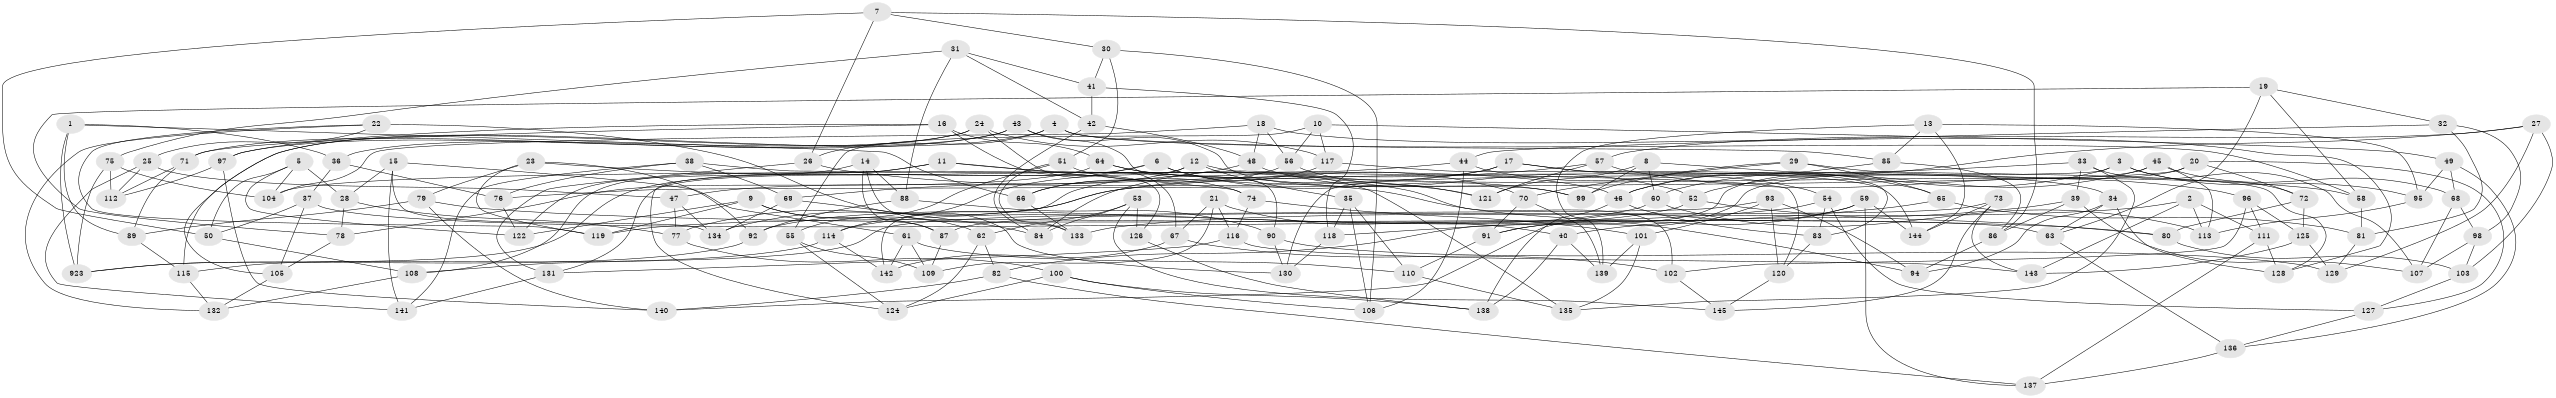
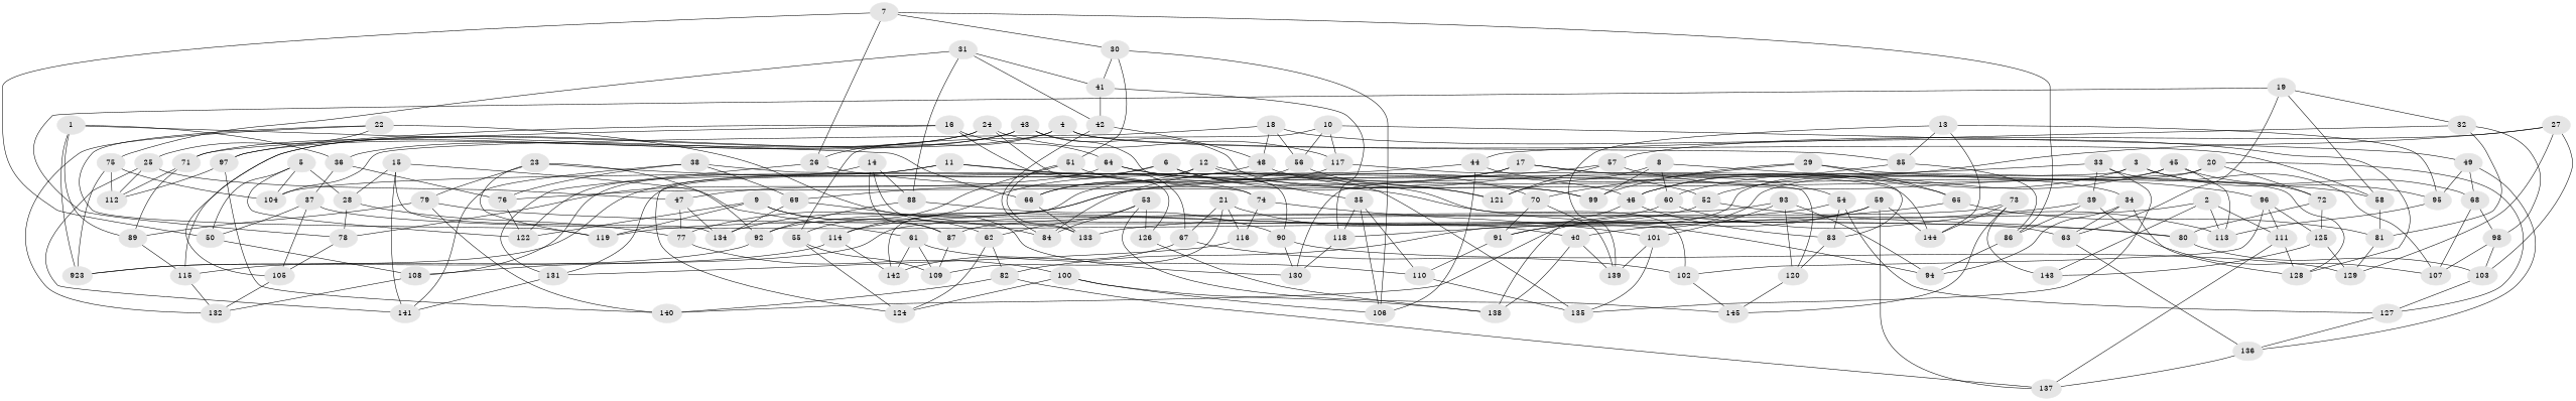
  graph {
    node [color=gray90 style=filled]
    1
    36
    66
    89
    n5 [label=923]
    76
    37
    133
    115
    2
    111
    113
    143
    128
    137
    3
    60
    72
    95
    130
    92
    80
    125
    4
    26
    58
    85
    121
    131
    81
    86
    46
    132
    5
    28
    50
    104
    122
    78
    77
    108
    6
    99
    102
    114
    145
    142
    7
    30
    41
    51
    106
    94
    8
    34
    63
    9
    62
    87
    119
    124
    82
    109
    10
    49
    55
    56
    117
    68
    136
    144
    11
    74
    83
    138
    116
    101
    12
    35
    110
    118
    141
    13
    139
    14
    88
    90
    15
    61
    134
    16
    64
    71
    97
    126
    70
    135
    112
    140
    17
    47
    65
    84
    120
    18
    48
    69
    52
    19
    32
    44
    98
    105
    20
    91
    127
    21
    40
    67
    22
    25
    23
    79
    24
    27
    57
    103
    129
    96
    100
    29
    42
    31
    75
    54
    107
    33
    39
    38
    43
    45
    53
    59
    73
    93
    1 -- 36
    1 -- 66
    1 -- 89
    1 -- n5
    36 -- 76
    36 -- 37
    66 -- 133
    89 -- 115
    76 -- 122
    37 -- 50
    37 -- 63
    37 -- 105
    115 -- 132
    2 -- 133
    2 -- 111
    2 -- 113
    2 -- 143
    111 -- 128
    111 -- 137
    3 -- 60
    3 -- 72
    3 -- 95
    3 -- 130
    60 -- 113
    60 -- 92
    72 -- 80
    72 -- 125
    95 -- 113
    92 -- n5
    80 -- 103
    125 -- 143
    125 -- 129
    4 -- 115
    4 -- 26
    4 -- 58
    4 -- 85
    26 -- 121
    26 -- 131
    58 -- 81
    85 -- 86
    85 -- 46
    131 -- 141
    81 -- 129
    86 -- 94
    46 -- 83
    46 -- 138
    5 -- 28
    5 -- 50
    5 -- 104
    5 -- 122
    28 -- 78
    28 -- 77
    50 -- 108
    78 -- 105
    77 -- 100
    108 -- 132
    6 -- n5
    6 -- 99
    6 -- 102
    6 -- 114
    102 -- 145
    114 -- 115
    114 -- 142
    7 -- 26
    7 -- 86
    7 -- 50
    7 -- 30
    30 -- 41
    30 -- 51
    30 -- 106
    41 -- 118
    41 -- 42
    51 -- 133
    51 -- 55
    51 -- 74
    8 -- 60
    8 -- 121
    8 -- 99
    8 -- 34
    34 -- 128
    34 -- 94
    34 -- 63
    63 -- 136
    9 -- 122
    9 -- 62
    9 -- 87
    9 -- 119
    62 -- 124
    62 -- 82
    87 -- 109
    82 -- 137
    82 -- 140
    10 -- 49
    10 -- 55
    10 -- 56
    10 -- 117
    49 -- 95
    49 -- 68
    49 -- 136
    55 -- 124
    55 -- 109
    56 -- 66
    56 -- 121
    117 -- 142
    117 -- 144
    68 -- 98
    68 -- 107
    136 -- 137
    11 -- 46
    11 -- 108
    11 -- 124
    11 -- 74
    74 -- 116
    74 -- 101
    83 -- 120
-   116 -- 143
    116 -- 131
    101 -- 139
    101 -- 135
    12 -- 66
    12 -- 58
    12 -- 131
    12 -- 35
    35 -- 106
    35 -- 110
    35 -- 118
    110 -- 135
    118 -- 130
    13 -- 95
    13 -- 85
    13 -- 144
    13 -- 139
    14 -- 133
    14 -- 122
    14 -- 87
    14 -- 88
    88 -- 92
    88 -- 90
    90 -- 130
    90 -- 129
    15 -- 28
    15 -- 141
    15 -- 61
    15 -- 134
    61 -- 142
    61 -- 109
    61 -- 110
    16 -- 64
    16 -- 71
    16 -- 97
    16 -- 126
    64 -- 78
    64 -- 70
    64 -- 135
    71 -- 89
    71 -- 112
    97 -- 112
    97 -- 140
    126 -- 138
    70 -- 139
    70 -- 91
    17 -- 83
    17 -- 47
    17 -- 65
    17 -- 84
    47 -- 77
    47 -- 134
    65 -- 81
    65 -- 118
    120 -- 145
    18 -- 128
    18 -- 104
    18 -- 56
    18 -- 48
    48 -- 69
    48 -- 52
    69 -- 134
    69 -- 84
    52 -- 80
    52 -- 114
    19 -- 58
    19 -- 78
    19 -- 63
    19 -- 32
    32 -- 81
    32 -- 44
    32 -- 98
    44 -- 104
    44 -- 106
    44 -- 54
    98 -- 103
    98 -- 107
    105 -- 132
    20 -- 76
    20 -- 72
    20 -- 91
    20 -- 127
    91 -- 110
    127 -- 136
    21 -- 109
    21 -- 116
    21 -- 40
    21 -- 67
    40 -- 138
    40 -- 139
    67 -- 102
    67 -- 142
    22 -- 130
    22 -- 132
    22 -- 119
    22 -- 25
    25 -- 141
    25 -- 112
    25 -- 47
    23 -- 92
    23 -- 94
    23 -- 119
    23 -- 79
    79 -- 89
    79 -- 80
    79 -- 140
    24 -- 36
    24 -- 117
    24 -- 71
    24 -- 67
    27 -- 46
    27 -- 57
    27 -- 103
    27 -- 129
    57 -- 121
    57 -- 134
    57 -- 96
    103 -- 127
    96 -- 111
    96 -- 125
    96 -- 102
    100 -- 106
    100 -- 124
    100 -- 138
    29 -- 128
    29 -- 99
    29 -- 70
    29 -- 65
    42 -- 84
    42 -- 48
    31 -- 41
    31 -- 88
    31 -- 42
    31 -- 75
    75 -- n5
    75 -- 104
    75 -- 112
    54 -- 119
    54 -- 83
    54 -- 127
    33 -- 77
    33 -- 135
    33 -- 107
    33 -- 39
    39 -- 86
    39 -- 40
    39 -- 107
    38 -- 76
    38 -- 141
    38 -- 120
    38 -- 69
    43 -- 99
    43 -- 90
    43 -- 97
    43 -- 105
    45 -- 113
    45 -- 82
    45 -- 68
    45 -- 52
    53 -- 145
    53 -- 62
    53 -- 126
    53 -- 84
    59 -- 137
    59 -- 144
    59 -- 140
    59 -- 91
    73 -- 143
    73 -- 145
    73 -- 87
    73 -- 144
    93 -- 108
    93 -- 94
    93 -- 101
    93 -- 120
  }
